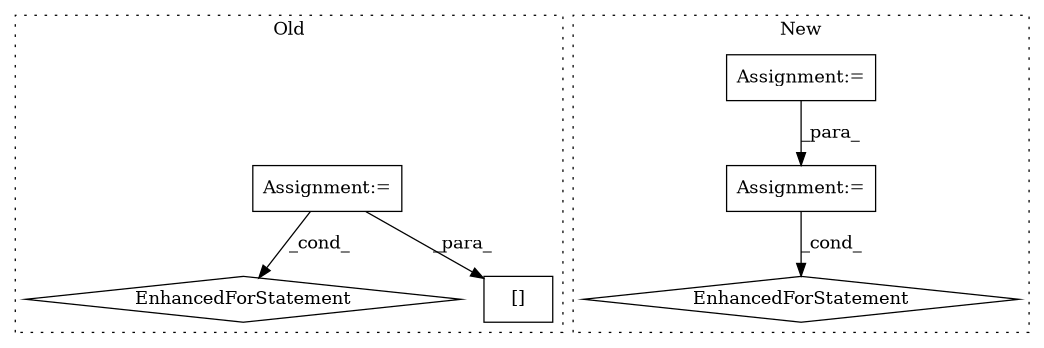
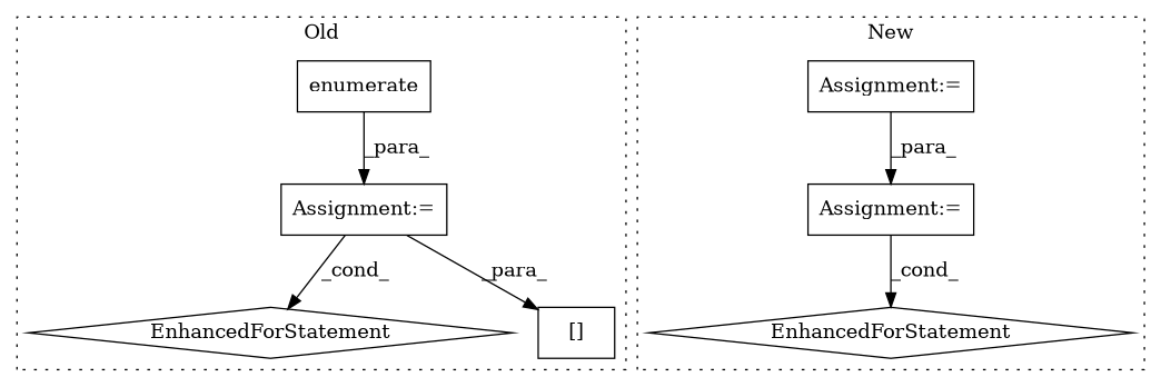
  digraph {
    node [a=7 l="75,2" s="2878,3051" shape=box]
+   n1 [a=32 l="10,1" label=enumerate s="2968,3050"]
    n2 [label="Assignment:="]
    n3 [a=70 label=EnhancedForStatement shape=diamond]
    n4 [a=2 l="25,2" label="[]" s="3193,3242"]
    n5 [a=70 l="57,2" label=EnhancedForStatement s="2767,2850" shape=diamond]
    n6 [l=1 label="Assignment:=" s=2621]
    n7 [l=1 label="Assignment:=" s=2726]
    subgraph cluster_1 {
      label=Old
      style=dotted
+     n1
      n2
      n3
      n4
    }
    subgraph cluster_2 {
      label=New
      style=dotted
      n5
      n6
      n7
    }
+   n1 -> n2 [label=_para_]
    n2 -> n3 [label=_cond_]
    n2 -> n4 [label=_para_]
    n6 -> n7 [label=_para_]
    n7 -> n5 [label=_cond_]
  }
